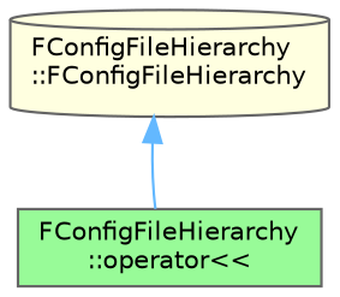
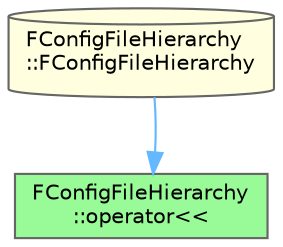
  digraph {
    rankdir=TB
    node [fontname=Helvetica fontsize=10 style=filled]
    n1 [color=gray40 fillcolor=lightyellow fontcolor=black height=0.2 label="FConfigFileHierarchy\l::FConfigFileHierarchy" shape=cylinder width=0.4]
    n2 [color=grey40 fillcolor=palegreen height=0.2 label="FConfigFileHierarchy\l::operator\<\<" shape=box width=0.4]
-   n1 -> n2 [color=steelblue1 dir=back fontname=Helvetica fontsize=10 labelfontname=Helvetica labelfontsize=10 style=solid]
+   n2 -> n1 [color=steelblue1 dir=back fontname=Helvetica fontsize=10 labelfontname=Helvetica labelfontsize=10 style=solid]
  }
